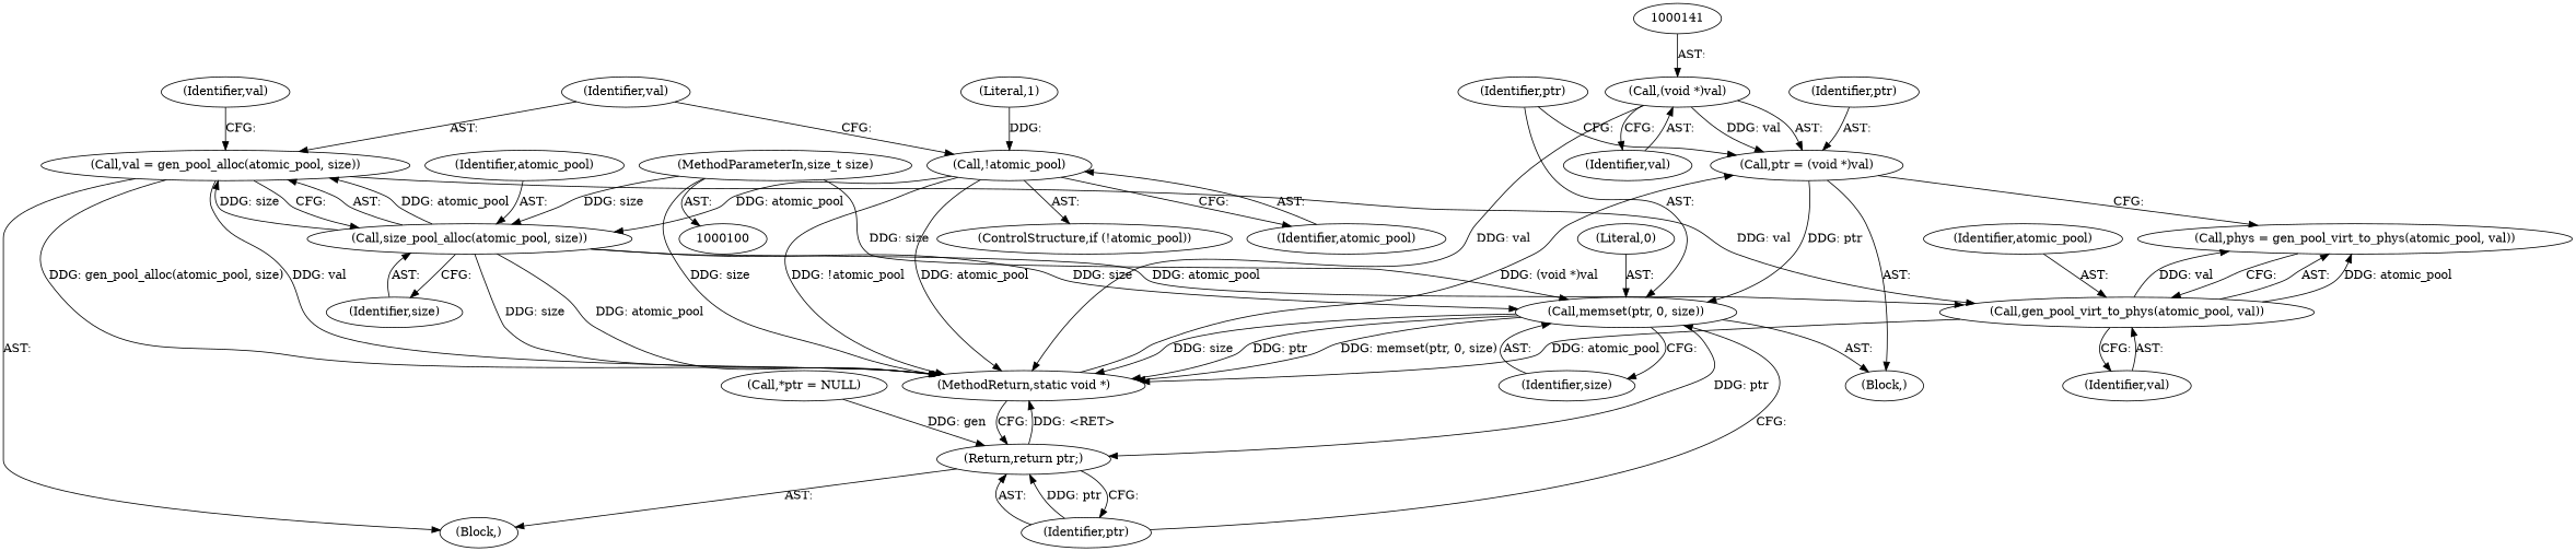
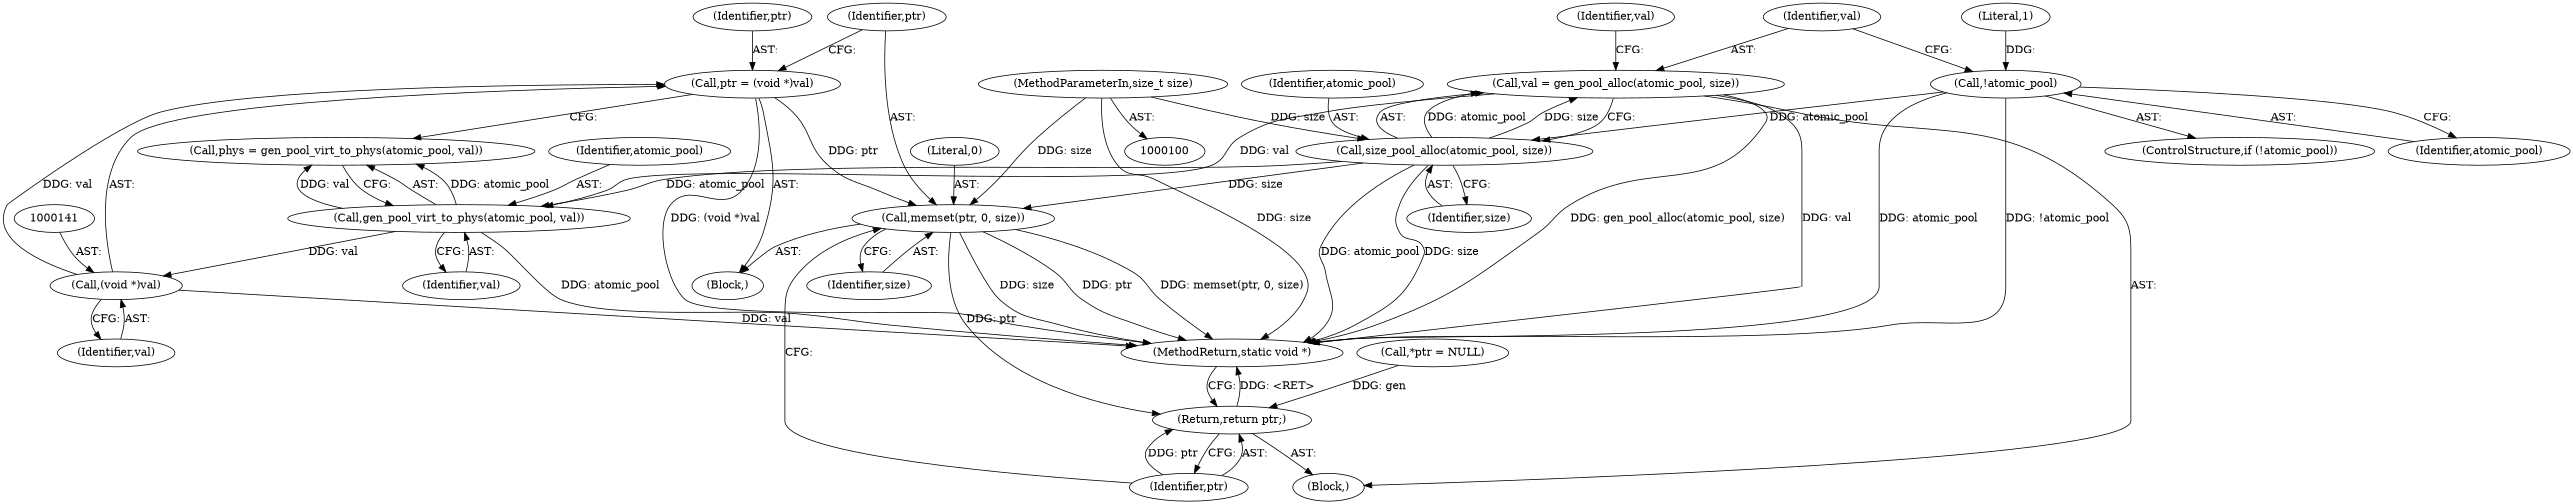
  digraph {
    n1 [label="(Call,ptr = (void *)val)"]
    n2 [label="(Call,memset(ptr, 0, size))"]
    n3 [label="(MethodReturn,static void *)"]
    n4 [label="(Block,)"]
    n5 [label="(Call,phys = gen_pool_virt_to_phys(atomic_pool, val))"]
    n6 [label="(Call,(void *)val)"]
    n7 [label="(Identifier,val)"]
    n8 [label="(Return,return ptr;)"]
    n9 [label="(Identifier,size)"]
    n10 [label="(Call,gen_pool_virt_to_phys(atomic_pool, val))"]
    n11 [label="(Identifier,val)"]
    n12 [label="(Call,size_pool_alloc(atomic_pool, size))"]
    n13 [label="(Call,val = gen_pool_alloc(atomic_pool, size))"]
    n14 [label="(Identifier,size)"]
    n15 [label="(Block,)"]
    n16 [label="(Call,!atomic_pool)"]
    n17 [label="(ControlStructure,if (!atomic_pool))"]
    n18 [label="(Identifier,atomic_pool)"]
    n19 [label="(MethodParameterIn,size_t size)"]
    1000100
    n21 [label="(Identifier,ptr)"]
    n22 [label="(Identifier,val)"]
    n23 [label="(Identifier,ptr)"]
    n24 [label="(Literal,0)"]
    n25 [label="(Identifier,ptr)"]
    n26 [label="(Identifier,atomic_pool)"]
    n27 [label="(Identifier,atomic_pool)"]
    n28 [label="(Call,*ptr = NULL)"]
    n29 [label="(Identifier,val)"]
    n30 [label="(Literal,1)"]
    1000141
    n1 -> n2 [label="DDG: ptr"]
-   n3 -> n1 [label="DDG: (void *)val"]
+   n1 -> n3 [label="DDG: (void *)val"]
    n1 -> n4 [label="AST: "]
    n1 -> n5 [label="CFG: "]
    n2 -> n3 [label="DDG: size"]
    n2 -> n3 [label="DDG: ptr"]
    n2 -> n3 [label="DDG: memset(ptr, 0, size)"]
    n2 -> n4 [label="AST: "]
    n2 -> n8 [label="DDG: ptr"]
    n2 -> n9 [label="CFG: "]
    n3 -> n8 [label="CFG: "]
    n5 -> n10 [label="CFG: "]
    n6 -> n1 [label="AST: "]
    n6 -> n1 [label="DDG: val"]
    n6 -> n3 [label="DDG: val"]
    n6 -> n7 [label="CFG: "]
    n7 -> n6 [label="AST: "]
    n8 -> n3 [label="DDG: <RET>"]
    n8 -> n15 [label="AST: "]
    n8 -> n21 [label="CFG: "]
    n9 -> n2 [label="AST: "]
    n10 -> n3 [label="DDG: atomic_pool"]
    n10 -> n5 [label="AST: "]
    n10 -> n5 [label="DDG: atomic_pool"]
    n10 -> n5 [label="DDG: val"]
+   n10 -> n6 [label="DDG: val"]
    n10 -> n11 [label="CFG: "]
    n11 -> n10 [label="AST: "]
    n12 -> n2 [label="DDG: size"]
    n12 -> n3 [label="DDG: size"]
    n12 -> n3 [label="DDG: atomic_pool"]
    n12 -> n10 [label="DDG: atomic_pool"]
    n12 -> n13 [label="AST: "]
    n12 -> n13 [label="DDG: atomic_pool"]
    n12 -> n13 [label="DDG: size"]
    n12 -> n14 [label="CFG: "]
    n13 -> n3 [label="DDG: gen_pool_alloc(atomic_pool, size)"]
    n13 -> n3 [label="DDG: val"]
    n13 -> n10 [label="DDG: val"]
    n13 -> n12 [label="CFG: "]
    n13 -> n15 [label="AST: "]
    n14 -> n12 [label="AST: "]
    n16 -> n3 [label="DDG: !atomic_pool"]
    n16 -> n3 [label="DDG: atomic_pool"]
    n16 -> n12 [label="DDG: atomic_pool"]
    n16 -> n17 [label="AST: "]
    n16 -> n18 [label="CFG: "]
    n18 -> n16 [label="AST: "]
    n19 -> n2 [label="DDG: size"]
    n19 -> n3 [label="DDG: size"]
    n19 -> n12 [label="DDG: size"]
    n19 -> 1000100 [label="AST: "]
    n21 -> n2 [label="CFG: "]
    n21 -> n8 [label="AST: "]
    n21 -> n8 [label="DDG: ptr"]
    n22 -> n13 [label="CFG: "]
    n23 -> n1 [label="AST: "]
    n24 -> n2 [label="AST: "]
    n25 -> n1 [label="CFG: "]
    n25 -> n2 [label="AST: "]
    n26 -> n12 [label="AST: "]
    n27 -> n10 [label="AST: "]
    n28 -> n8 [label="DDG: gen"]
    n29 -> n13 [label="AST: "]
    n29 -> n16 [label="CFG: "]
    n30 -> n16 [label="DDG: "]
    1000141 -> n6 [label="AST: "]
  }
